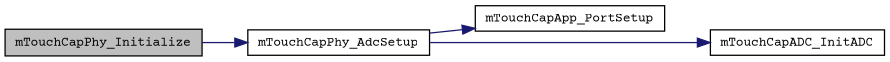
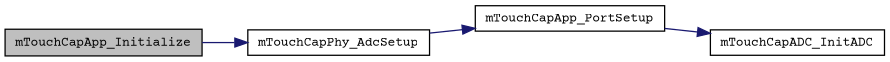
  digraph {
    fontname="Courier Prime"
    rankdir=LR
    node [color=black fillcolor=white fontname="Courier Prime" fontsize=10 shape=record style=filled]
    edge [color=midnightblue fontname="Courier Prime" fontsize=10 labelfontname=Helvetica labelfontsize=10 style=solid]
-   n1 [fillcolor=grey75 fontcolor=black height=0.2 label=mTouchCapPhy_Initialize width=0.4]
+   n1 [fillcolor=grey75 fontcolor=black height=0.2 label=mTouchCapApp_Initialize width=0.4]
    n2 [height=0.2 label=mTouchCapPhy_AdcSetup width=0.4]
    n3 [height=0.2 label=mTouchCapApp_PortSetup width=0.4]
    n4 [height=0.2 label=mTouchCapADC_InitADC width=0.4]
    n1 -> n2
    n2 -> n3
-   n2 -> n4
+   n3 -> n4
  }
